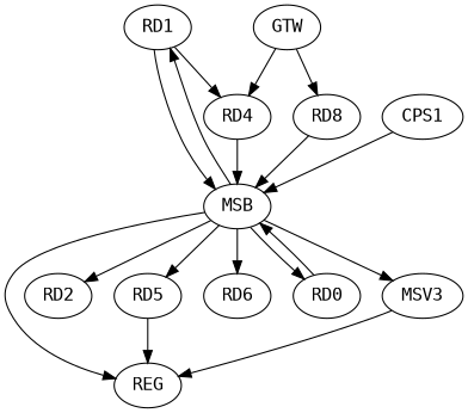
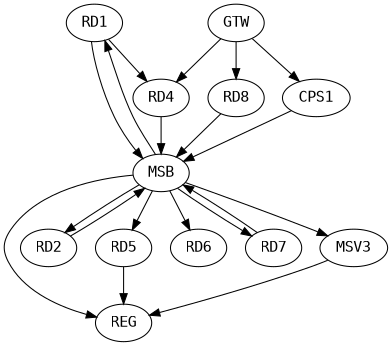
  strict digraph {
    fontname="DejaVu Sans Mono"
    node [fontname="DejaVu Sans Mono"]
    edge [fontname="DejaVu Sans Mono"]
    n1 [label=RD1]
    n2 [label=RD4]
    n3 [label=MSB]
    n4 [label=REG]
    n5 [label=RD2]
    n6 [label=RD5]
    n7 [label=RD6]
-   n8 [label=RD0]
+   n8 [label=RD7]
    n9 [label=MSV3]
    n10 [label=RD8]
    n11 [label=CPS1]
    n12 [label=GTW]
    n1 -> n2
    n1 -> n3
    n2 -> n3
    n3 -> n1
    n3 -> n4
    n3 -> n5
    n3 -> n6
    n3 -> n7
    n3 -> n8
    n3 -> n9
+   n5 -> n3
    n6 -> n4
    n8 -> n3
    n9 -> n4
    n10 -> n3
    n11 -> n3
    n12 -> n2
    n12 -> n10
+   n12 -> n11
  }
